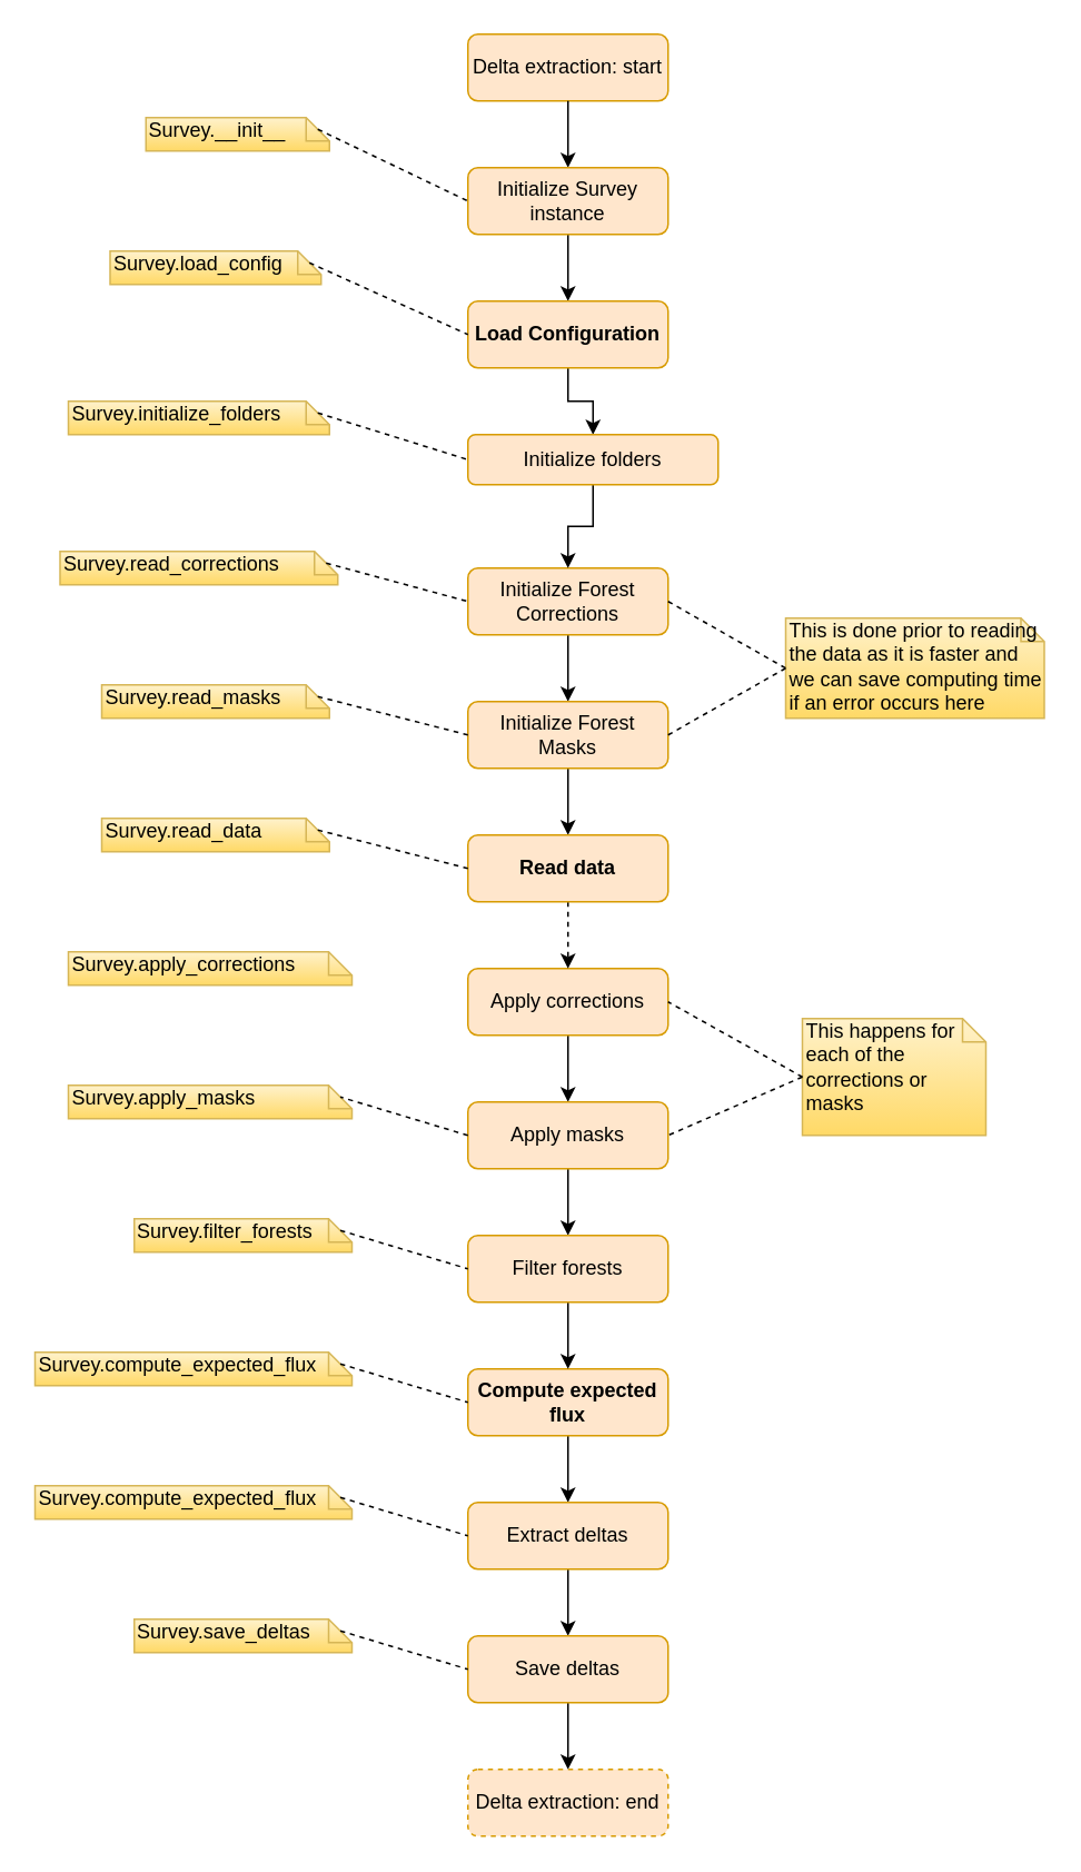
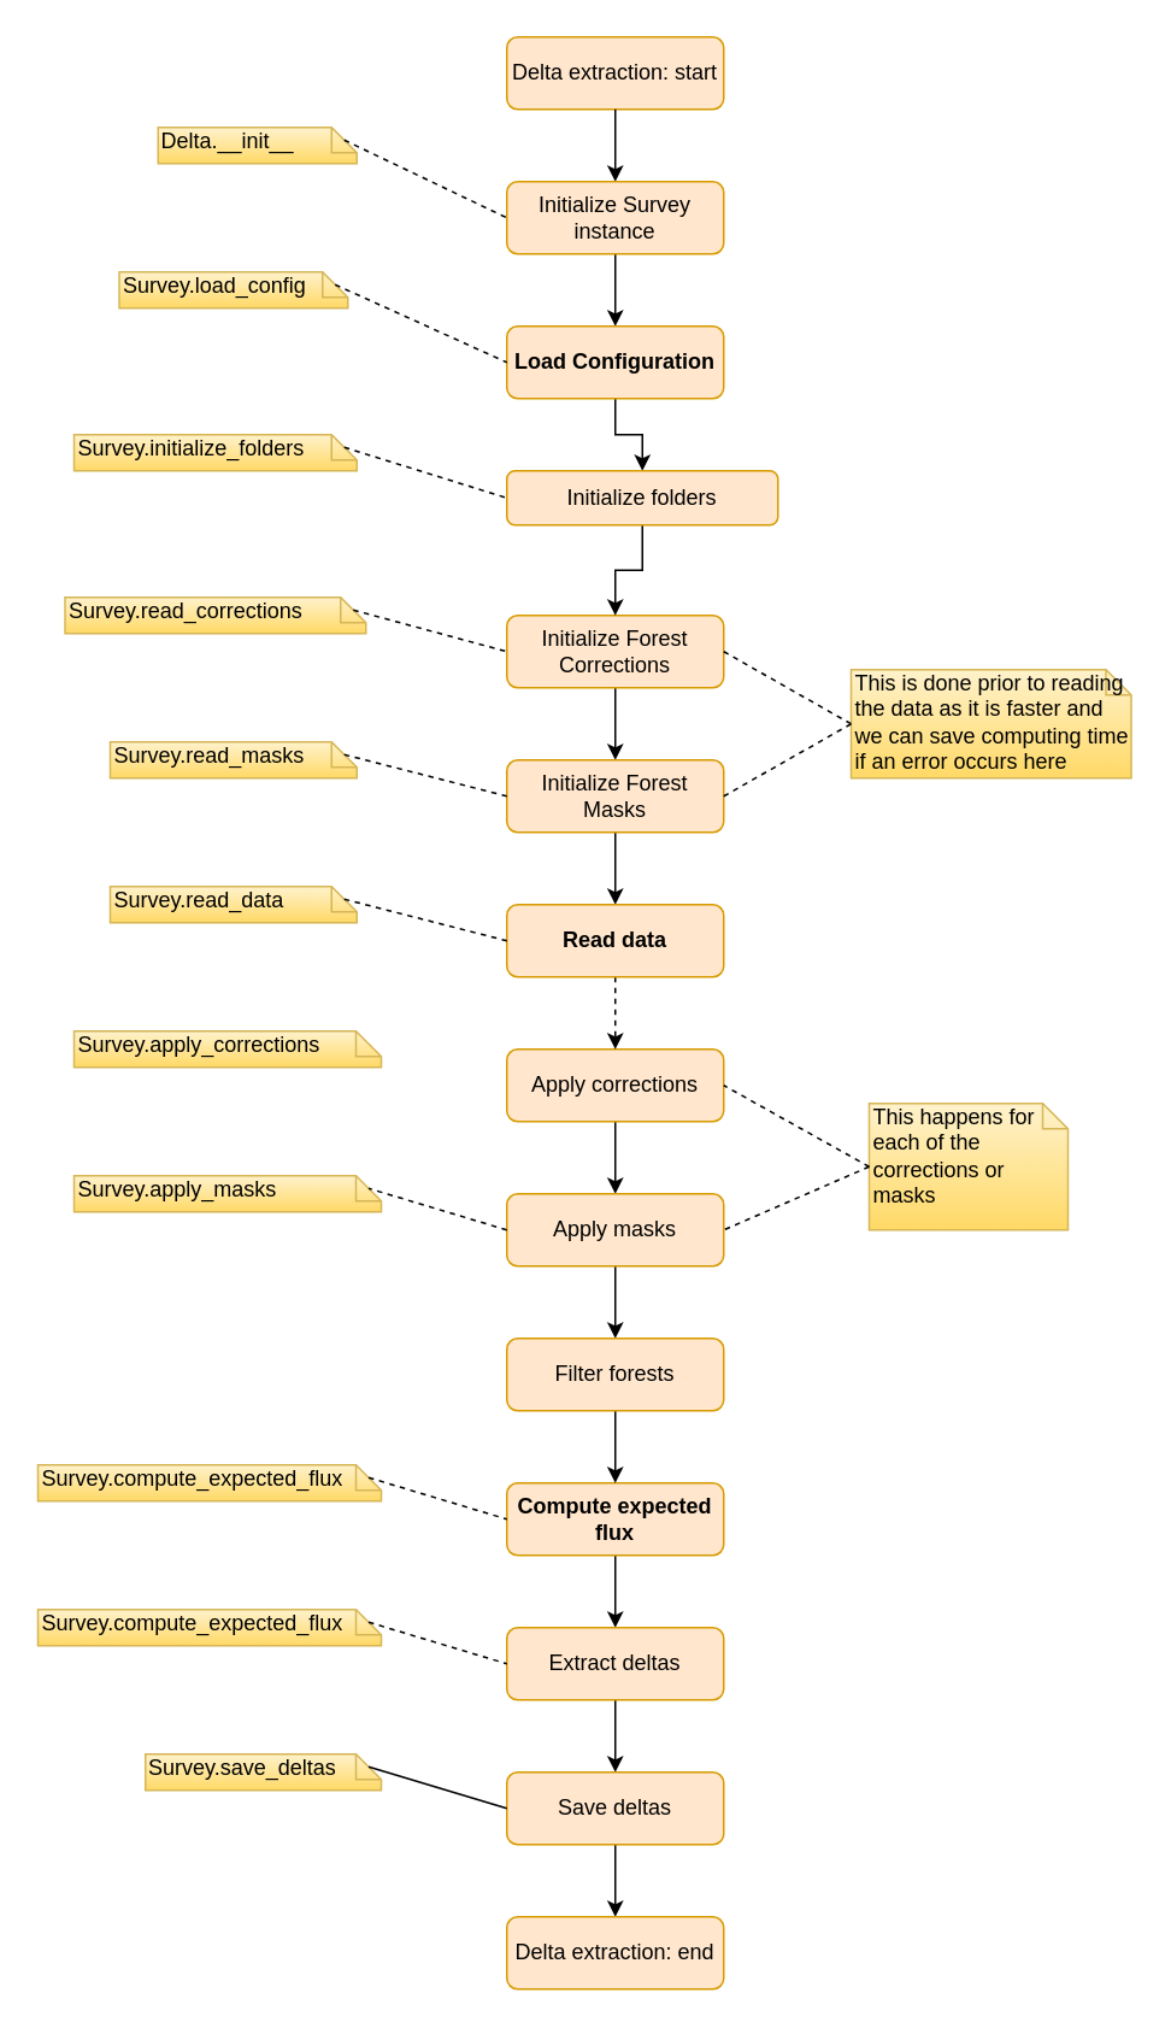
  <mxCell id="0" />
  <mxCell id="1" parent="0" />
  <mxCell id="2" value="Delta extraction: start" style="rounded=1;whiteSpace=wrap;html=1;fillColor=#ffe6cc;strokeColor=#d79b00;" parent="1" vertex="1"><mxGeometry x="280" y="20" width="120" height="40" as="geometry" /></mxCell>
  <mxCell id="3" style="edgeStyle=orthogonalEdgeStyle;rounded=0;orthogonalLoop=1;jettySize=auto;html=1;exitX=0.5;exitY=1;exitDx=0;exitDy=0;" parent="1" source="2" target="2" edge="1"><mxGeometry relative="1" as="geometry" /></mxCell>
  <mxCell id="4" value="" style="endArrow=classic;html=1;exitX=0.5;exitY=1;exitDx=0;exitDy=0;" parent="1" source="2" edge="1"><mxGeometry width="50" height="50" relative="1" as="geometry"><mxPoint x="390" y="380" as="sourcePoint" /><mxPoint x="340" y="100" as="targetPoint" /></mxGeometry></mxCell>
  <mxCell id="5" style="edgeStyle=orthogonalEdgeStyle;rounded=0;orthogonalLoop=1;jettySize=auto;html=1;exitX=0.5;exitY=1;exitDx=0;exitDy=0;" parent="1" source="6" target="10" edge="1"><mxGeometry relative="1" as="geometry" /></mxCell>
  <mxCell id="6" value="Initialize Survey instance" style="rounded=1;whiteSpace=wrap;html=1;fillColor=#ffe6cc;strokeColor=#d79b00;" parent="1" vertex="1"><mxGeometry x="280" y="100" width="120" height="40" as="geometry" /></mxCell>
- <mxCell id="7" value="Survey.__init__" style="shape=note;whiteSpace=wrap;html=1;size=14;verticalAlign=top;align=left;spacingTop=-6;rounded=0;shadow=0;glass=0;comic=0;strokeColor=#d6b656;fillColor=#fff2cc;gradientColor=#ffd966;" parent="1" vertex="1"><mxGeometry x="87" y="70" width="110" height="20" as="geometry" /></mxCell>
+ <mxCell id="7" value="Delta.__init__" style="shape=note;whiteSpace=wrap;html=1;size=14;verticalAlign=top;align=left;spacingTop=-6;rounded=0;shadow=0;glass=0;comic=0;strokeColor=#d6b656;fillColor=#fff2cc;gradientColor=#ffd966;" parent="1" vertex="1"><mxGeometry x="87" y="70" width="110" height="20" as="geometry" /></mxCell>
  <mxCell id="8" value="" style="endArrow=none;dashed=1;endFill=0;endSize=12;html=1;exitX=0;exitY=0;exitDx=103;exitDy=7;entryX=0;entryY=0.5;entryDx=0;entryDy=0;exitPerimeter=0;" parent="1" source="7" target="6" edge="1"><mxGeometry width="160" relative="1" as="geometry"><mxPoint x="186.5" y="180" as="sourcePoint" /><mxPoint x="280" y="188" as="targetPoint" /></mxGeometry></mxCell>
  <mxCell id="9" style="edgeStyle=orthogonalEdgeStyle;rounded=0;orthogonalLoop=1;jettySize=auto;html=1;exitX=0.5;exitY=1;exitDx=0;exitDy=0;entryX=0.5;entryY=0;entryDx=0;entryDy=0;" parent="1" source="10" target="25" edge="1"><mxGeometry relative="1" as="geometry" /></mxCell>
  <mxCell id="10" value="&lt;b&gt;Load Configuration&lt;/b&gt;" style="rounded=1;whiteSpace=wrap;html=1;fillColor=#ffe6cc;strokeColor=#d79b00;" parent="1" vertex="1"><mxGeometry x="280" y="180" width="120" height="40" as="geometry" /></mxCell>
  <mxCell id="11" value="Survey.load_config" style="shape=note;whiteSpace=wrap;html=1;size=14;verticalAlign=top;align=left;spacingTop=-6;rounded=0;shadow=0;glass=0;comic=0;strokeColor=#d6b656;fillColor=#fff2cc;gradientColor=#ffd966;" parent="1" vertex="1"><mxGeometry x="65.5" y="150" width="126.5" height="20" as="geometry" /></mxCell>
  <mxCell id="12" value="" style="endArrow=none;dashed=1;endFill=0;endSize=12;html=1;exitX=0;exitY=0;exitDx=119.5;exitDy=7;entryX=0;entryY=0.5;entryDx=0;entryDy=0;exitPerimeter=0;" parent="1" source="11" target="10" edge="1"><mxGeometry width="160" relative="1" as="geometry"><mxPoint x="186.5" y="260" as="sourcePoint" /><mxPoint x="280" y="268" as="targetPoint" /></mxGeometry></mxCell>
  <mxCell id="13" style="edgeStyle=orthogonalEdgeStyle;rounded=0;orthogonalLoop=1;jettySize=auto;html=1;exitX=0.5;exitY=1;exitDx=0;exitDy=0;" parent="1" source="14" target="16" edge="1"><mxGeometry relative="1" as="geometry" /></mxCell>
  <mxCell id="14" value="Initialize Forest Corrections" style="rounded=1;whiteSpace=wrap;html=1;fillColor=#ffe6cc;strokeColor=#d79b00;" parent="1" vertex="1"><mxGeometry x="280" y="340" width="120" height="40" as="geometry" /></mxCell>
  <mxCell id="15" style="edgeStyle=orthogonalEdgeStyle;rounded=0;orthogonalLoop=1;jettySize=auto;html=1;exitX=0.5;exitY=1;exitDx=0;exitDy=0;entryX=0.5;entryY=0;entryDx=0;entryDy=0;" parent="1" source="16" target="39" edge="1"><mxGeometry relative="1" as="geometry" /></mxCell>
  <mxCell id="16" value="Initialize Forest Masks" style="rounded=1;whiteSpace=wrap;html=1;fillColor=#ffe6cc;strokeColor=#d79b00;" parent="1" vertex="1"><mxGeometry x="280" y="420" width="120" height="40" as="geometry" /></mxCell>
  <mxCell id="17" value="This is done prior to reading the data as it is faster and we can save computing time if an error occurs here" style="shape=note;whiteSpace=wrap;html=1;size=14;verticalAlign=top;align=left;spacingTop=-6;rounded=0;shadow=0;glass=0;comic=0;strokeColor=#d6b656;fillColor=#fff2cc;gradientColor=#ffd966;" parent="1" vertex="1"><mxGeometry x="470.5" y="370" width="155" height="60" as="geometry" /></mxCell>
  <mxCell id="18" value="" style="endArrow=none;dashed=1;endFill=0;endSize=12;html=1;exitX=1;exitY=0.5;exitDx=0;exitDy=0;entryX=0;entryY=0.5;entryDx=0;entryDy=0;entryPerimeter=0;" parent="1" source="16" target="17" edge="1"><mxGeometry width="160" relative="1" as="geometry"><mxPoint x="220.5" y="750" as="sourcePoint" /><mxPoint x="380.5" y="750" as="targetPoint" /></mxGeometry></mxCell>
  <mxCell id="19" value="" style="endArrow=none;dashed=1;endFill=0;endSize=12;html=1;exitX=1;exitY=0.5;exitDx=0;exitDy=0;entryX=0;entryY=0.5;entryDx=0;entryDy=0;entryPerimeter=0;" parent="1" source="14" target="17" edge="1"><mxGeometry width="160" relative="1" as="geometry"><mxPoint x="410.5" y="590" as="sourcePoint" /><mxPoint x="490.5" y="630" as="targetPoint" /></mxGeometry></mxCell>
  <mxCell id="20" value="Survey.read_corrections" style="shape=note;whiteSpace=wrap;html=1;size=14;verticalAlign=top;align=left;spacingTop=-6;rounded=0;shadow=0;glass=0;comic=0;strokeColor=#d6b656;fillColor=#fff2cc;gradientColor=#ffd966;" parent="1" vertex="1"><mxGeometry x="35.5" y="330" width="166.5" height="20" as="geometry" /></mxCell>
  <mxCell id="21" value="Survey.read_masks" style="shape=note;whiteSpace=wrap;html=1;size=14;verticalAlign=top;align=left;spacingTop=-6;rounded=0;shadow=0;glass=0;comic=0;strokeColor=#d6b656;fillColor=#fff2cc;gradientColor=#ffd966;" parent="1" vertex="1"><mxGeometry x="60.5" y="410" width="136.5" height="20" as="geometry" /></mxCell>
  <mxCell id="22" value="" style="endArrow=none;dashed=1;endFill=0;endSize=12;html=1;exitX=0;exitY=0;exitDx=159.5;exitDy=7;entryX=0;entryY=0.5;entryDx=0;entryDy=0;exitPerimeter=0;" parent="1" source="20" target="14" edge="1"><mxGeometry width="160" relative="1" as="geometry"><mxPoint x="410.5" y="670" as="sourcePoint" /><mxPoint x="490.5" y="710" as="targetPoint" /></mxGeometry></mxCell>
  <mxCell id="23" value="" style="endArrow=none;dashed=1;endFill=0;endSize=12;html=1;exitX=0;exitY=0;exitDx=129.5;exitDy=7;entryX=0;entryY=0.5;entryDx=0;entryDy=0;exitPerimeter=0;" parent="1" source="21" target="16" edge="1"><mxGeometry width="160" relative="1" as="geometry"><mxPoint x="197" y="662" as="sourcePoint" /><mxPoint x="290.5" y="670" as="targetPoint" /></mxGeometry></mxCell>
  <mxCell id="24" style="edgeStyle=orthogonalEdgeStyle;rounded=0;orthogonalLoop=1;jettySize=auto;html=1;exitX=0.5;exitY=1;exitDx=0;exitDy=0;entryX=0.5;entryY=0;entryDx=0;entryDy=0;endArrow=classic;endFill=1;startArrow=none;startFill=0;" parent="1" source="25" target="14" edge="1"><mxGeometry relative="1" as="geometry" /></mxCell>
  <mxCell id="25" value="Initialize folders" style="rounded=1;whiteSpace=wrap;html=1;fillColor=#ffe6cc;strokeColor=#d79b00;" parent="1" vertex="1"><mxGeometry x="280" y="260" width="150" height="30" as="geometry" /></mxCell>
  <mxCell id="26" value="Survey.initialize_folders" style="shape=note;whiteSpace=wrap;html=1;size=14;verticalAlign=top;align=left;spacingTop=-6;rounded=0;shadow=0;glass=0;comic=0;strokeColor=#d6b656;fillColor=#fff2cc;gradientColor=#ffd966;" parent="1" vertex="1"><mxGeometry x="40.5" y="240" width="156.5" height="20" as="geometry" /></mxCell>
  <mxCell id="27" value="" style="endArrow=none;dashed=1;endFill=0;endSize=12;html=1;exitX=0;exitY=0;exitDx=149.5;exitDy=7;entryX=0;entryY=0.5;entryDx=0;entryDy=0;exitPerimeter=0;" parent="1" source="26" target="25" edge="1"><mxGeometry width="160" relative="1" as="geometry"><mxPoint x="197" y="372" as="sourcePoint" /><mxPoint x="290.5" y="390" as="targetPoint" /></mxGeometry></mxCell>
  <mxCell id="28" value="This happens for each of the corrections or masks" style="shape=note;whiteSpace=wrap;html=1;size=14;verticalAlign=top;align=left;spacingTop=-6;rounded=0;shadow=0;glass=0;comic=0;strokeColor=#d6b656;fillColor=#fff2cc;gradientColor=#ffd966;" parent="1" vertex="1"><mxGeometry x="480.5" y="610" width="110" height="70" as="geometry" /></mxCell>
  <mxCell id="29" style="edgeStyle=orthogonalEdgeStyle;rounded=0;orthogonalLoop=1;jettySize=auto;html=1;exitX=0.5;exitY=1;exitDx=0;exitDy=0;entryX=0.5;entryY=0;entryDx=0;entryDy=0;endArrow=classic;endFill=1;" parent="1" source="30" target="32" edge="1"><mxGeometry relative="1" as="geometry" /></mxCell>
  <mxCell id="30" value="Apply corrections" style="rounded=1;whiteSpace=wrap;html=1;fillColor=#ffe6cc;strokeColor=#d79b00;" parent="1" vertex="1"><mxGeometry x="280" y="580" width="120" height="40" as="geometry" /></mxCell>
  <mxCell id="31" style="edgeStyle=orthogonalEdgeStyle;rounded=0;orthogonalLoop=1;jettySize=auto;html=1;exitX=0.5;exitY=1;exitDx=0;exitDy=0;entryX=0.5;entryY=0;entryDx=0;entryDy=0;" parent="1" source="32" target="56" edge="1"><mxGeometry relative="1" as="geometry" /></mxCell>
  <mxCell id="32" value="Apply masks" style="rounded=1;whiteSpace=wrap;html=1;fillColor=#ffe6cc;strokeColor=#d79b00;" parent="1" vertex="1"><mxGeometry x="280" y="660" width="120" height="40" as="geometry" /></mxCell>
  <mxCell id="33" value="Survey.apply_corrections" style="shape=note;whiteSpace=wrap;html=1;size=14;verticalAlign=top;align=left;spacingTop=-6;rounded=0;shadow=0;glass=0;comic=0;strokeColor=#d6b656;fillColor=#fff2cc;gradientColor=#ffd966;" parent="1" vertex="1"><mxGeometry x="40.5" y="570" width="170" height="20" as="geometry" /></mxCell>
  <mxCell id="34" value="Survey.apply_masks" style="shape=note;whiteSpace=wrap;html=1;size=14;verticalAlign=top;align=left;spacingTop=-6;rounded=0;shadow=0;glass=0;comic=0;strokeColor=#d6b656;fillColor=#fff2cc;gradientColor=#ffd966;" parent="1" vertex="1"><mxGeometry x="40.5" y="650" width="170" height="20" as="geometry" /></mxCell>
  <mxCell id="35" value="" style="endArrow=none;dashed=1;endFill=0;endSize=12;html=1;entryX=0;entryY=0;entryDx=163;entryDy=7;entryPerimeter=0;exitX=0;exitY=0.5;exitDx=0;exitDy=0;" parent="1" source="32" target="34" edge="1"><mxGeometry width="160" relative="1" as="geometry"><mxPoint x="250.5" y="660" as="sourcePoint" /><mxPoint x="180.5" y="450" as="targetPoint" /></mxGeometry></mxCell>
  <mxCell id="36" value="" style="endArrow=none;dashed=1;endFill=0;endSize=12;html=1;exitX=0;exitY=0.5;exitDx=0;exitDy=0;entryX=1;entryY=0.5;entryDx=0;entryDy=0;exitPerimeter=0;" parent="1" source="28" target="30" edge="1"><mxGeometry width="160" relative="1" as="geometry"><mxPoint x="290.5" y="610" as="sourcePoint" /><mxPoint x="213.5" y="627" as="targetPoint" /></mxGeometry></mxCell>
  <mxCell id="37" value="" style="endArrow=none;dashed=1;endFill=0;endSize=12;html=1;exitX=0;exitY=0.5;exitDx=0;exitDy=0;entryX=1;entryY=0.5;entryDx=0;entryDy=0;exitPerimeter=0;" parent="1" source="28" target="32" edge="1"><mxGeometry width="160" relative="1" as="geometry"><mxPoint x="300.5" y="620" as="sourcePoint" /><mxPoint x="223.5" y="637" as="targetPoint" /></mxGeometry></mxCell>
  <mxCell id="38" style="edgeStyle=orthogonalEdgeStyle;rounded=0;orthogonalLoop=1;jettySize=auto;html=1;exitX=0.5;exitY=1;exitDx=0;exitDy=0;entryX=0.5;entryY=0;entryDx=0;entryDy=0;dashed=1;" parent="1" source="39" target="30" edge="1"><mxGeometry relative="1" as="geometry" /></mxCell>
  <mxCell id="39" value="&lt;b&gt;Read data&lt;/b&gt;" style="rounded=1;whiteSpace=wrap;html=1;fillColor=#ffe6cc;strokeColor=#d79b00;" parent="1" vertex="1"><mxGeometry x="280" y="500" width="120" height="40" as="geometry" /></mxCell>
  <mxCell id="40" value="Survey.read_data" style="shape=note;whiteSpace=wrap;html=1;size=14;verticalAlign=top;align=left;spacingTop=-6;rounded=0;shadow=0;glass=0;comic=0;strokeColor=#d6b656;fillColor=#fff2cc;gradientColor=#ffd966;" parent="1" vertex="1"><mxGeometry x="60.5" y="490" width="136.5" height="20" as="geometry" /></mxCell>
  <mxCell id="41" value="" style="endArrow=none;dashed=1;endFill=0;endSize=12;html=1;exitX=0;exitY=0;exitDx=129.5;exitDy=7;entryX=0;entryY=0.5;entryDx=0;entryDy=0;exitPerimeter=0;" parent="1" source="40" target="39" edge="1"><mxGeometry width="160" relative="1" as="geometry"><mxPoint x="197" y="742" as="sourcePoint" /><mxPoint x="290.5" y="750" as="targetPoint" /></mxGeometry></mxCell>
  <mxCell id="42" style="edgeStyle=orthogonalEdgeStyle;rounded=0;orthogonalLoop=1;jettySize=auto;html=1;exitX=0.5;exitY=1;exitDx=0;exitDy=0;" parent="1" source="43" target="47" edge="1"><mxGeometry relative="1" as="geometry" /></mxCell>
  <mxCell id="43" value="&lt;b&gt;Compute expected flux&lt;/b&gt;" style="rounded=1;whiteSpace=wrap;html=1;fillColor=#ffe6cc;strokeColor=#d79b00;" parent="1" vertex="1"><mxGeometry x="280" y="820" width="120" height="40" as="geometry" /></mxCell>
  <mxCell id="44" value="Survey.compute_expected_flux" style="shape=note;whiteSpace=wrap;html=1;size=14;verticalAlign=top;align=left;spacingTop=-6;rounded=0;shadow=0;glass=0;comic=0;strokeColor=#d6b656;fillColor=#fff2cc;gradientColor=#ffd966;" parent="1" vertex="1"><mxGeometry x="20.5" y="810" width="190" height="20" as="geometry" /></mxCell>
  <mxCell id="45" value="" style="endArrow=none;dashed=1;endFill=0;endSize=12;html=1;entryX=0;entryY=0.5;entryDx=0;entryDy=0;exitX=0;exitY=0;exitDx=183;exitDy=7;exitPerimeter=0;" parent="1" source="44" target="43" edge="1"><mxGeometry width="160" relative="1" as="geometry"><mxPoint x="229.5" y="1028" as="sourcePoint" /><mxPoint x="259.5" y="908" as="targetPoint" /></mxGeometry></mxCell>
  <mxCell id="46" style="edgeStyle=orthogonalEdgeStyle;rounded=0;orthogonalLoop=1;jettySize=auto;html=1;exitX=0.5;exitY=1;exitDx=0;exitDy=0;entryX=0.5;entryY=0;entryDx=0;entryDy=0;" parent="1" source="47" target="51" edge="1"><mxGeometry relative="1" as="geometry" /></mxCell>
  <mxCell id="47" value="Extract deltas" style="rounded=1;whiteSpace=wrap;html=1;fillColor=#ffe6cc;strokeColor=#d79b00;" parent="1" vertex="1"><mxGeometry x="280" y="900" width="120" height="40" as="geometry" /></mxCell>
  <mxCell id="48" value="Survey.compute_expected_flux" style="shape=note;whiteSpace=wrap;html=1;size=14;verticalAlign=top;align=left;spacingTop=-6;rounded=0;shadow=0;glass=0;comic=0;strokeColor=#d6b656;fillColor=#fff2cc;gradientColor=#ffd966;" parent="1" vertex="1"><mxGeometry x="20.5" y="890" width="190" height="20" as="geometry" /></mxCell>
  <mxCell id="49" value="" style="endArrow=none;dashed=1;endFill=0;endSize=12;html=1;exitX=0;exitY=0;exitDx=183;exitDy=7;exitPerimeter=0;entryX=0;entryY=0.5;entryDx=0;entryDy=0;" parent="1" source="48" target="47" edge="1"><mxGeometry width="160" relative="1" as="geometry"><mxPoint x="229.5" y="1108" as="sourcePoint" /><mxPoint x="270" y="920" as="targetPoint" /></mxGeometry></mxCell>
  <mxCell id="50" style="edgeStyle=orthogonalEdgeStyle;rounded=0;orthogonalLoop=1;jettySize=auto;html=1;exitX=0.5;exitY=1;exitDx=0;exitDy=0;entryX=0.5;entryY=0;entryDx=0;entryDy=0;" parent="1" source="51" target="54" edge="1"><mxGeometry relative="1" as="geometry" /></mxCell>
  <mxCell id="51" value="Save deltas" style="rounded=1;whiteSpace=wrap;html=1;fillColor=#ffe6cc;strokeColor=#d79b00;" parent="1" vertex="1"><mxGeometry x="280" y="980" width="120" height="40" as="geometry" /></mxCell>
  <mxCell id="52" value="Survey.save_deltas" style="shape=note;whiteSpace=wrap;html=1;size=14;verticalAlign=top;align=left;spacingTop=-6;rounded=0;shadow=0;glass=0;comic=0;strokeColor=#d6b656;fillColor=#fff2cc;gradientColor=#ffd966;" parent="1" vertex="1"><mxGeometry x="80" y="970" width="130.5" height="20" as="geometry" /></mxCell>
- <mxCell id="53" value="" style="endArrow=none;dashed=1;endFill=0;endSize=12;html=1;exitX=0;exitY=0;exitDx=123.5;exitDy=7;exitPerimeter=0;entryX=0;entryY=0.5;entryDx=0;entryDy=0;" parent="1" source="52" target="51" edge="1"><mxGeometry width="160" relative="1" as="geometry"><mxPoint x="229.5" y="1188" as="sourcePoint" /><mxPoint x="270" y="1000" as="targetPoint" /></mxGeometry></mxCell>
- <mxCell id="54" value="Delta extraction: end" style="rounded=1;whiteSpace=wrap;html=1;fillColor=#ffe6cc;strokeColor=#d79b00;dashed=1;" parent="1" vertex="1"><mxGeometry x="280" y="1060" width="120" height="40" as="geometry" /></mxCell>
+ <mxCell id="53" value="" style="endArrow=none;dashed=0;endFill=0;endSize=12;html=1;exitX=0;exitY=0;exitDx=123.5;exitDy=7;exitPerimeter=0;entryX=0;entryY=0.5;entryDx=0;entryDy=0;" parent="1" source="52" target="51" edge="1"><mxGeometry width="160" relative="1" as="geometry"><mxPoint x="229.5" y="1188" as="sourcePoint" /><mxPoint x="270" y="1000" as="targetPoint" /></mxGeometry></mxCell>
+ <mxCell id="54" value="Delta extraction: end" style="rounded=1;whiteSpace=wrap;html=1;fillColor=#ffe6cc;strokeColor=#d79b00;" parent="1" vertex="1"><mxGeometry x="280" y="1060" width="120" height="40" as="geometry" /></mxCell>
  <mxCell id="55" style="edgeStyle=orthogonalEdgeStyle;rounded=0;orthogonalLoop=1;jettySize=auto;html=1;exitX=0.5;exitY=1;exitDx=0;exitDy=0;entryX=0.5;entryY=0;entryDx=0;entryDy=0;" parent="1" source="56" target="43" edge="1"><mxGeometry relative="1" as="geometry" /></mxCell>
  <mxCell id="56" value="Filter forests" style="rounded=1;whiteSpace=wrap;html=1;fillColor=#ffe6cc;strokeColor=#d79b00;" parent="1" vertex="1"><mxGeometry x="280" y="740" width="120" height="40" as="geometry" /></mxCell>
- <mxCell id="57" value="Survey.filter_forests" style="shape=note;whiteSpace=wrap;html=1;size=14;verticalAlign=top;align=left;spacingTop=-6;rounded=0;shadow=0;glass=0;comic=0;strokeColor=#d6b656;fillColor=#fff2cc;gradientColor=#ffd966;" parent="1" vertex="1"><mxGeometry x="80" y="730" width="130.5" height="20" as="geometry" /></mxCell>
- <mxCell id="58" value="" style="endArrow=none;dashed=1;endFill=0;endSize=12;html=1;exitX=0;exitY=0;exitDx=123.5;exitDy=7;exitPerimeter=0;entryX=0;entryY=0.5;entryDx=0;entryDy=0;" parent="1" source="57" target="56" edge="1"><mxGeometry width="160" relative="1" as="geometry"><mxPoint x="229.5" y="948" as="sourcePoint" /><mxPoint x="260" y="770" as="targetPoint" /></mxGeometry></mxCell>
